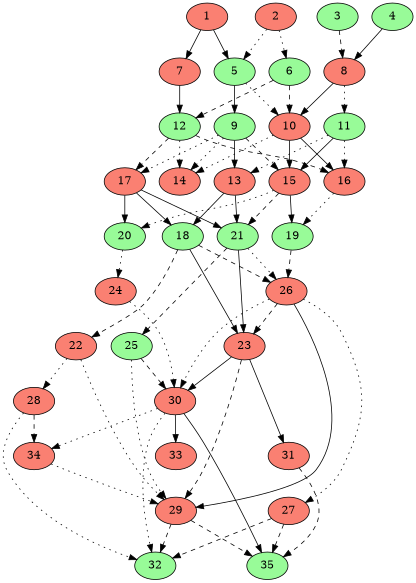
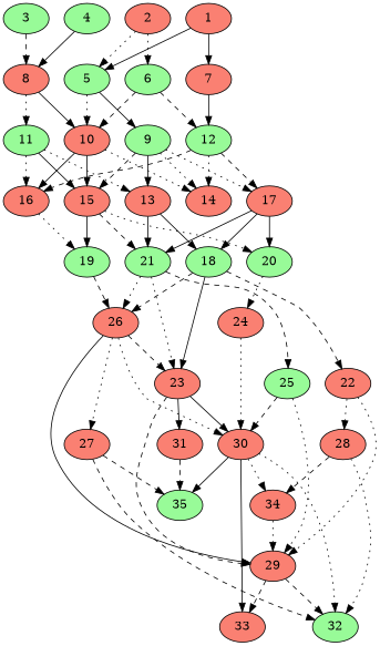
  digraph {
    node [alpha=0.06 fillcolor=salmon style=filled]
    edge [style=dotted]
    1 [expect_size=22005760]
    5 [expect_size=35686400 fillcolor=palegreen]
    7 [alpha=0.08 expect_size=26773504]
    9 [alpha=0.02 expect_size=43094016 fillcolor=palegreen]
    10 [alpha=0.16 expect_size=15982592]
    12 [expect_size=37730304 fillcolor=palegreen]
    13 [alpha=0.03 expect_size=46850048]
    14 [expect_size=19537920]
    15 [alpha=0.02 expect_size=14067712]
    17 [alpha=0.02 expect_size=28229632]
    16 [alpha=0.05 expect_size=28823552]
    2 [alpha=0.04 expect_size=20017152]
    6 [alpha=0.20 expect_size=14764032 fillcolor=palegreen]
    3 [alpha=0.08 expect_size=24810496 fillcolor=palegreen]
    8 [alpha=0.11 expect_size=26024960]
    11 [alpha=0.10 expect_size=23964672 fillcolor=palegreen]
    4 [alpha=0.18 expect_size=20397056 fillcolor=palegreen]
    18 [alpha=0.03 expect_size=46214144 fillcolor=palegreen]
    21 [expect_size=20808704 fillcolor=palegreen]
    19 [alpha=0.12 expect_size=24893440 fillcolor=palegreen]
    20 [alpha=0.15 expect_size=29843456 fillcolor=palegreen]
    22 [alpha=0.03 expect_size=44599296]
    23 [alpha=0.08 expect_size=11311104]
    26 [alpha=0.12 expect_size=37149696]
    25 [alpha=0.04 expect_size=31464448 fillcolor=palegreen]
    24 [alpha=0.19 expect_size=17902592]
    28 [alpha=0.16 expect_size=6432768]
    29 [alpha=0.19 expect_size=12465152]
    30 [expect_size=40779776]
    31 [alpha=0.01 expect_size=30034944]
    27 [alpha=0.10 expect_size=48894976]
    32 [alpha=0.09 expect_size=44180480 fillcolor=palegreen]
    35 [alpha=0.04 expect_size=20981760 fillcolor=palegreen]
    34 [alpha=0.08 expect_size=22292480]
    33 [alpha=0.16 expect_size=50805760]
    1 -> 5 [style=solid]
    1 -> 7 [style=solid]
    5 -> 9 [style=solid]
    5 -> 10
    7 -> 12 [style=solid]
    9 -> 13 [style=solid]
    9 -> 14
    9 -> 15 [style=dashed]
    9 -> 17
    10 -> 14
    10 -> 15 [style=solid]
    10 -> 16 [style=solid]
    12 -> 14
    12 -> 17 [style=dashed]
    12 -> 16 [style=dashed]
    13 -> 18 [style=solid]
    13 -> 21 [style=solid]
    15 -> 21 [style=dashed]
    15 -> 19 [style=solid]
    15 -> 20
    17 -> 18 [style=solid]
    17 -> 21 [style=solid]
    17 -> 20 [style=solid]
    16 -> 19
    2 -> 5
    2 -> 6
    6 -> 10 [style=dashed]
    6 -> 12 [style=dashed]
    3 -> 8 [style=dashed]
    8 -> 10 [style=solid]
    8 -> 11
    11 -> 13
    11 -> 15 [style=solid]
    11 -> 16
    4 -> 8 [style=solid]
    18 -> 22 [style=dashed]
    18 -> 23 [style=solid]
    18 -> 26 [style=dashed]
-   21 -> 23 [style=solid]
+   21 -> 23
    21 -> 26
    21 -> 25 [style=dashed]
    19 -> 26 [style=dashed]
    20 -> 24
    22 -> 28
    22 -> 29
    23 -> 29 [style=dashed]
    23 -> 30 [style=solid]
    23 -> 31 [style=solid]
    26 -> 23 [style=dashed]
    26 -> 29 [style=solid]
    26 -> 30
    26 -> 27
    25 -> 29
    25 -> 30 [style=dashed]
    24 -> 30
    28 -> 32
    28 -> 34 [style=dashed]
    29 -> 32 [style=dashed]
-   29 -> 35 [style=dashed]
+   29 -> 33 [style=dashed]
    30 -> 32
    30 -> 35 [style=solid]
    30 -> 34
    30 -> 33 [style=solid]
    31 -> 35 [style=dashed]
    27 -> 32 [style=dashed]
    27 -> 35 [style=dashed]
    34 -> 29
  }
